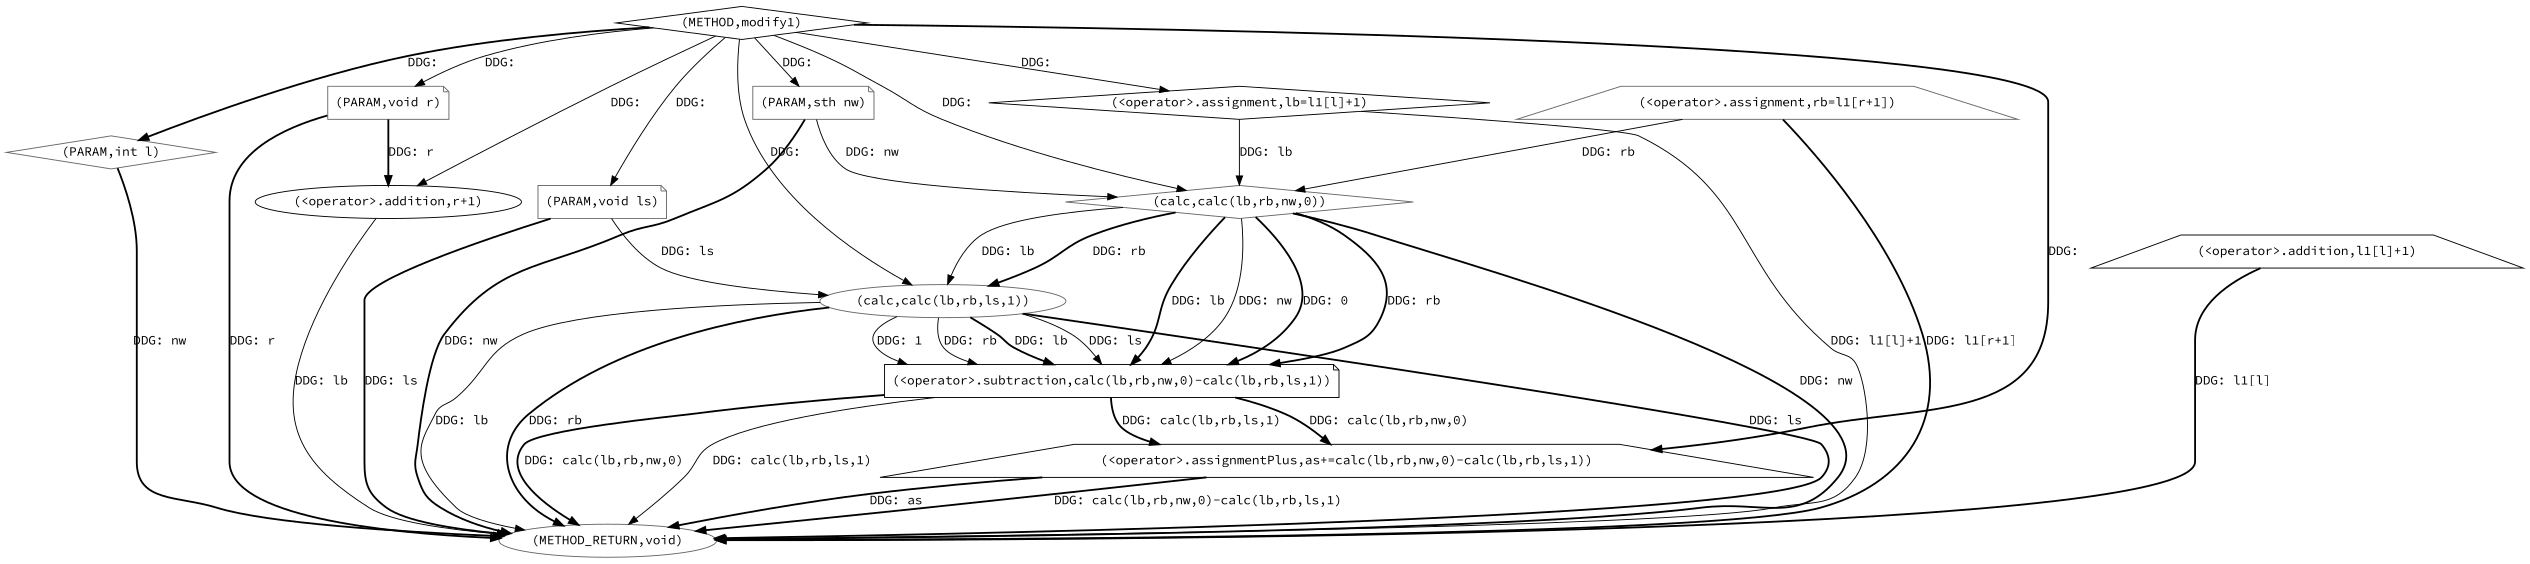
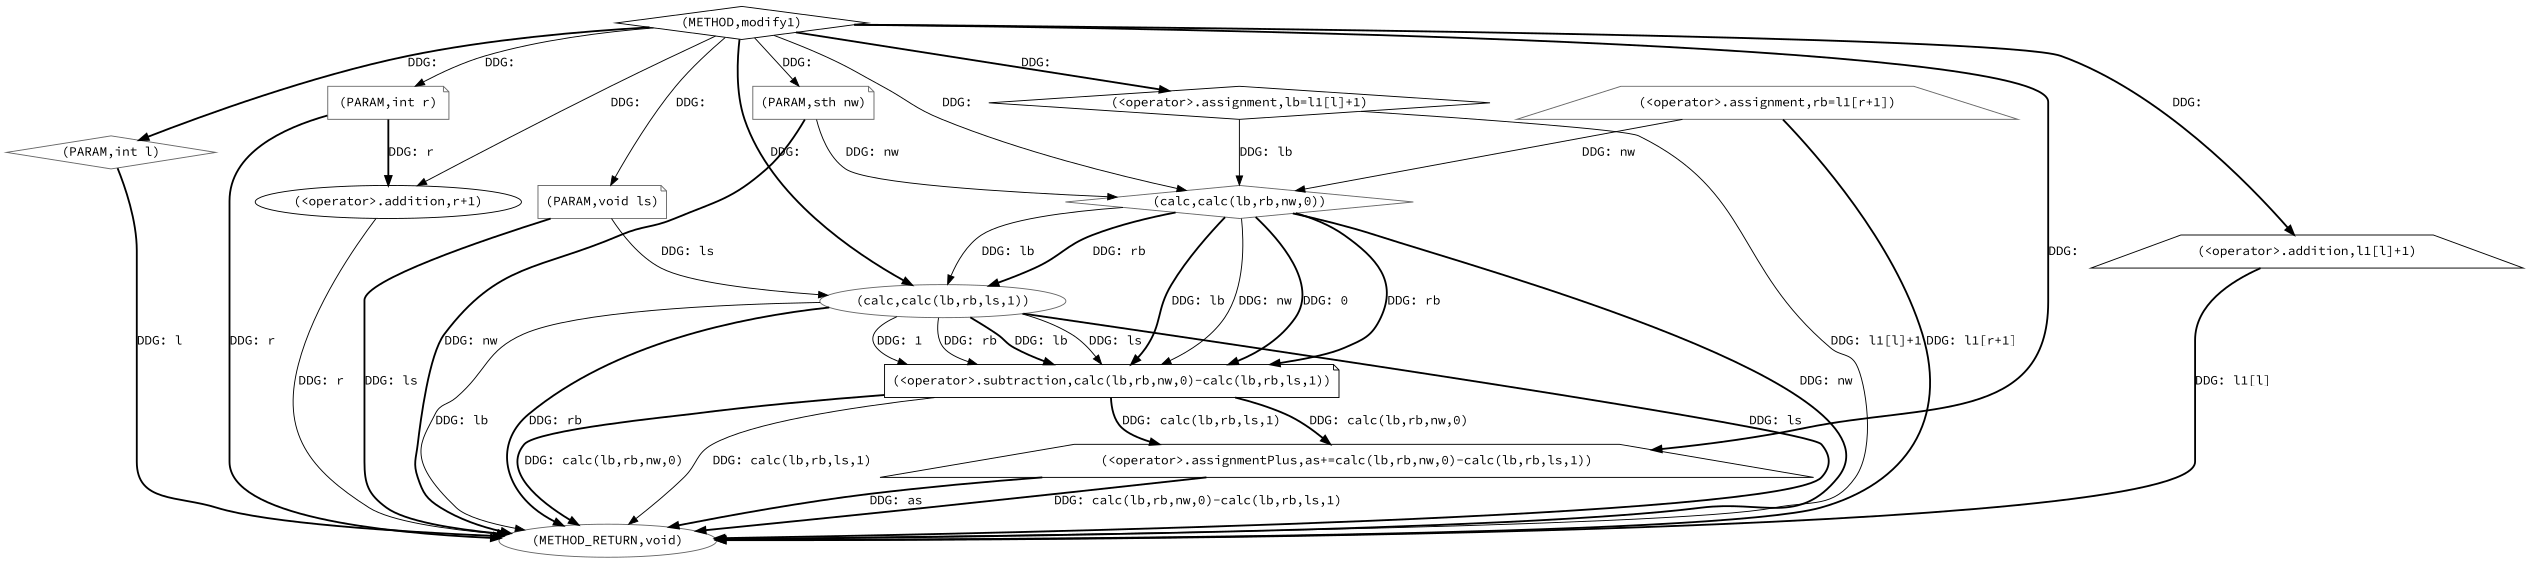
  digraph {
    fontname="Source Code Pro"
    node [color=gray40 fontname="Source Code Pro" shape=diamond]
    edge [fontname="Source Code Pro" style=bold]
    n1 [color=black label="(METHOD,modify1)"]
    n2 [label="(PARAM,int l)"]
-   n3 [label="(PARAM,void r)" shape=note]
+   n3 [label="(PARAM,int r)" shape=note]
    n4 [label="(PARAM,void ls)" shape=note]
    n5 [label="(PARAM,sth nw)" shape=note]
    n6 [color=black label="(<operator>.assignment,lb=l1[l]+1)"]
    n7 [color=black label="(<operator>.assignmentPlus,as+=calc(lb,rb,nw,0)-calc(lb,rb,ls,1))" shape=trapezium]
    n8 [color=black label="(<operator>.addition,l1[l]+1)" shape=trapezium]
    n9 [color=black label="(<operator>.addition,r+1)" shape=ellipse]
    n10 [label="(calc,calc(lb,rb,nw,0))"]
    n11 [label="(calc,calc(lb,rb,ls,1))" shape=ellipse]
    n12 [label="(METHOD_RETURN,void)" shape=ellipse]
    n13 [label="(<operator>.assignment,rb=l1[r+1])" shape=trapezium]
    n14 [color=black label="(<operator>.subtraction,calc(lb,rb,nw,0)-calc(lb,rb,ls,1))" shape=note]
    n1 -> n2 [label="DDG: "]
    n1 -> n3 [label="DDG: " style=solid]
    n1 -> n4 [label="DDG: " style=solid]
    n1 -> n5 [label="DDG: " style=solid]
-   n1 -> n6 [label="DDG: " style=solid]
+   n1 -> n6 [label="DDG: "]
    n1 -> n7 [label="DDG: "]
+   n1 -> n8 [label="DDG: "]
    n1 -> n9 [label="DDG: " style=solid]
    n1 -> n10 [label="DDG: " style=solid]
-   n1 -> n11 [label="DDG: " style=solid]
-   n2 -> n12 [label="DDG: nw"]
+   n1 -> n11 [label="DDG: "]
+   n2 -> n12 [label="DDG: l"]
    n3 -> n9 [label="DDG: r"]
    n3 -> n12 [label="DDG: r"]
    n4 -> n11 [label="DDG: ls" style=solid]
    n4 -> n12 [label="DDG: ls"]
    n5 -> n10 [label="DDG: nw" style=solid]
    n5 -> n12 [label="DDG: nw"]
    n6 -> n10 [label="DDG: lb" style=solid]
    n6 -> n12 [label="DDG: l1[l]+1" style=solid]
    n7 -> n12 [label="DDG: calc(lb,rb,nw,0)-calc(lb,rb,ls,1)"]
    n7 -> n12 [label="DDG: as"]
    n8 -> n12 [label="DDG: l1[l]"]
-   n9 -> n12 [label="DDG: lb" style=solid]
+   n9 -> n12 [label="DDG: r" style=solid]
    n10 -> n11 [label="DDG: lb" style=solid]
    n10 -> n11 [label="DDG: rb"]
    n10 -> n12 [label="DDG: nw"]
    n10 -> n14 [label="DDG: lb"]
    n10 -> n14 [label="DDG: rb"]
    n10 -> n14 [label="DDG: nw" style=solid]
    n10 -> n14 [label="DDG: 0"]
    n11 -> n12 [label="DDG: lb" style=solid]
    n11 -> n12 [label="DDG: rb"]
    n11 -> n12 [label="DDG: ls"]
    n11 -> n14 [label="DDG: ls" style=solid]
    n11 -> n14 [label="DDG: 1" style=solid]
    n11 -> n14 [label="DDG: rb" style=solid]
    n11 -> n14 [label="DDG: lb"]
-   n13 -> n10 [label="DDG: rb" style=solid]
+   n13 -> n10 [label="DDG: nw" style=solid]
    n13 -> n12 [label="DDG: l1[r+1]"]
    n14 -> n7 [label="DDG: calc(lb,rb,nw,0)"]
    n14 -> n7 [label="DDG: calc(lb,rb,ls,1)"]
    n14 -> n12 [label="DDG: calc(lb,rb,nw,0)"]
    n14 -> n12 [label="DDG: calc(lb,rb,ls,1)" style=solid]
  }
